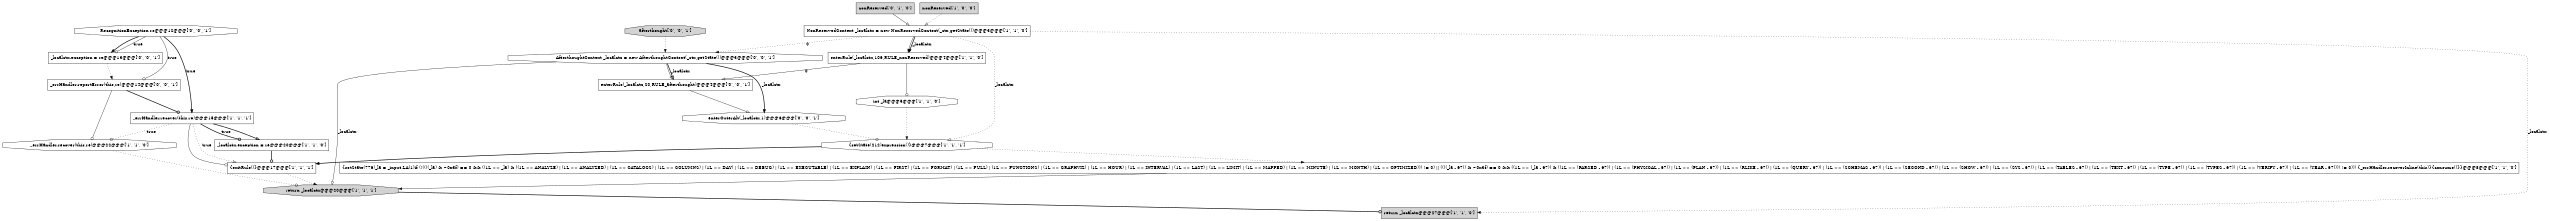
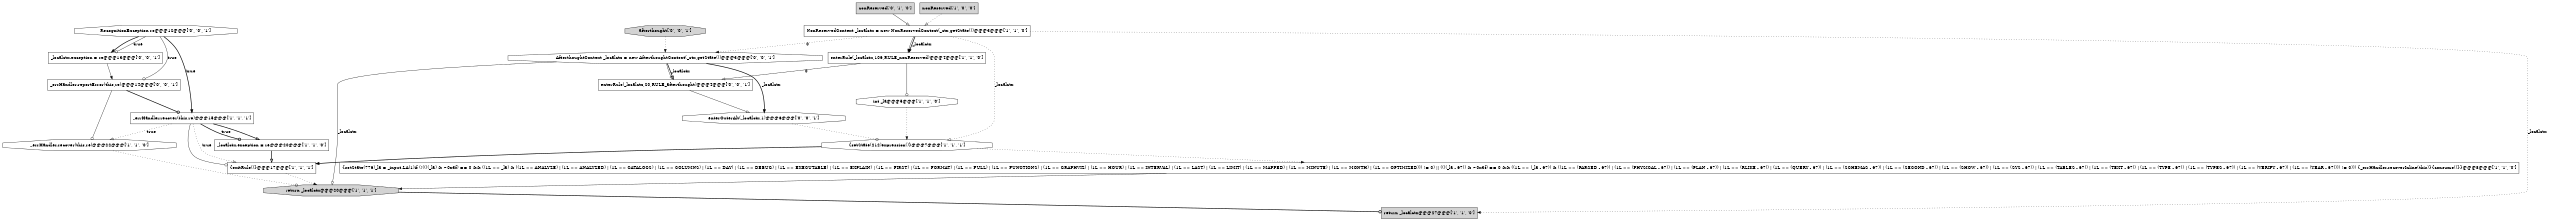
  digraph {
    fontname="DejaVu Serif"
    node [fillcolor=white fontname="DejaVu Serif" shape=box style=filled]
    edge [arrowhead=normal fontname="DejaVu Serif" style=solid]
    n1 [label="_errHandler.recover(this,re)@@@15@@@['1', '1', '1']"]
    n2 [label="_errHandler.recover(this,re)@@@22@@@['1', '1', '0']" shape=octagon]
    n3 [label="_localctx.exception = re@@@20@@@['1', '1', '0']"]
    n4 [label="{exitRule()}@@@17@@@['1', '1', '1']"]
    n5 [fillcolor=lightgray label="return _localctx@@@20@@@['1', '1', '1']" shape=octagon]
    n6 [fillcolor=lightgray label="afterthought['0', '0', '1']" shape=octagon]
    n7 [label="AfterthoughtContext _localctx = new AfterthoughtContext(_ctx,getState())@@@3@@@['0', '0', '1']" shape=octagon]
    n8 [label="enterRule(_localctx,20,RULE_afterthought)@@@4@@@['0', '0', '1']"]
    n9 [label="enterOuterAlt(_localctx,1)@@@6@@@['0', '0', '1']" shape=octagon]
    n10 [label="{setState(212)expression()}@@@7@@@['1', '1', '1']" shape=octagon]
    n11 [label="NonReservedContext _localctx = new NonReservedContext(_ctx,getState())@@@3@@@['1', '1', '0']"]
    n12 [label="enterRule(_localctx,106,RULE_nonReserved)@@@4@@@['1', '1', '0']"]
    n13 [fillcolor=lightgray label="return _localctx@@@27@@@['1', '1', '0']"]
    n14 [label="int _la@@@5@@@['1', '1', '0']" shape=octagon]
    n15 [label="{setState(776)_la = _input.LA(1)if (!((((_la) & ~0x3f) == 0 && ((1L << _la) & ((1L << ANALYZE) | (1L << ANALYZED) | (1L << CATALOGS) | (1L << COLUMNS) | (1L << DAY) | (1L << DEBUG) | (1L << EXECUTABLE) | (1L << EXPLAIN) | (1L << FIRST) | (1L << FORMAT) | (1L << FULL) | (1L << FUNCTIONS) | (1L << GRAPHVIZ) | (1L << HOUR) | (1L << INTERVAL) | (1L << LAST) | (1L << LIMIT) | (1L << MAPPED) | (1L << MINUTE) | (1L << MONTH) | (1L << OPTIMIZED))) != 0) || ((((_la - 67)) & ~0x3f) == 0 && ((1L << (_la - 67)) & ((1L << (PARSED - 67)) | (1L << (PHYSICAL - 67)) | (1L << (PLAN - 67)) | (1L << (RLIKE - 67)) | (1L << (QUERY - 67)) | (1L << (SCHEMAS - 67)) | (1L << (SECOND - 67)) | (1L << (SHOW - 67)) | (1L << (SYS - 67)) | (1L << (TABLES - 67)) | (1L << (TEXT - 67)) | (1L << (TYPE - 67)) | (1L << (TYPES - 67)) | (1L << (VERIFY - 67)) | (1L << (YEAR - 67)))) != 0))) {_errHandler.recoverInline(this)}{consume()}}@@@8@@@['1', '1', '0']"]
    n16 [fillcolor=lightgray label="nonReserved['0', '1', '0']"]
    n17 [label="RecognitionException re@@@12@@@['0', '0', '1']" shape=octagon]
    n18 [label="_errHandler.reportError(this,re)@@@14@@@['0', '0', '1']"]
    n19 [label="_localctx.exception = re@@@13@@@['0', '0', '1']"]
    n20 [fillcolor=lightgray label="nonReserved['1', '0', '0']"]
-   n1 -> n2 [arrowhead=odot label=true style=dotted]
+   n1 -> n2 [arrowhead=onormal label=true style=dotted]
    n1 -> n3 [arrowhead=onormal style=bold]
    n1 -> n3 [arrowhead=odot label=true style=bold]
    n1 -> n4 [arrowhead=odot]
    n1 -> n4 [arrowhead=onormal label=true style=dotted]
    n2 -> n5 [arrowhead=odot style=dotted]
-   n3 -> n4 [arrowhead=odot style=bold]
+   n3 -> n4 [arrowhead=onormal style=bold]
    n4 -> n5 [style=dotted]
    n5 -> n13 [arrowhead=odot style=bold]
    n6 -> n7 [style=dotted]
    n7 -> n5 [arrowhead=onormal label=_localctx]
    n7 -> n8 [arrowhead=onormal label=_localctx style=bold]
    n7 -> n8 [arrowhead=onormal]
    n7 -> n9 [label=_localctx style=bold]
    n8 -> n9 [arrowhead=onormal]
    n9 -> n10 [arrowhead=odot style=dotted]
    n10 -> n4 [style=bold]
    n10 -> n15 [style=dotted]
    n11 -> n7 [label=0 style=dotted]
    n11 -> n10 [arrowhead=onormal label=_localctx style=dotted]
    n11 -> n12
    n11 -> n12 [label=_localctx style=bold]
    n11 -> n13 [label=_localctx style=dotted]
    n12 -> n8 [arrowhead=onormal label=0]
    n12 -> n14 [arrowhead=odot]
    n14 -> n10 [style=dotted]
    n15 -> n5
    n16 -> n11 [arrowhead=onormal]
    n17 -> n1 [label=true style=bold]
    n17 -> n18 [arrowhead=odot label=true]
    n17 -> n19 [arrowhead=odot label=true]
    n17 -> n19 [style=bold]
    n18 -> n1 [arrowhead=odot style=bold]
    n18 -> n2 [arrowhead=odot]
-   n19 -> n18 [style=dotted]
+   n19 -> n18
    n20 -> n11 [arrowhead=onormal style=dotted]
  }
